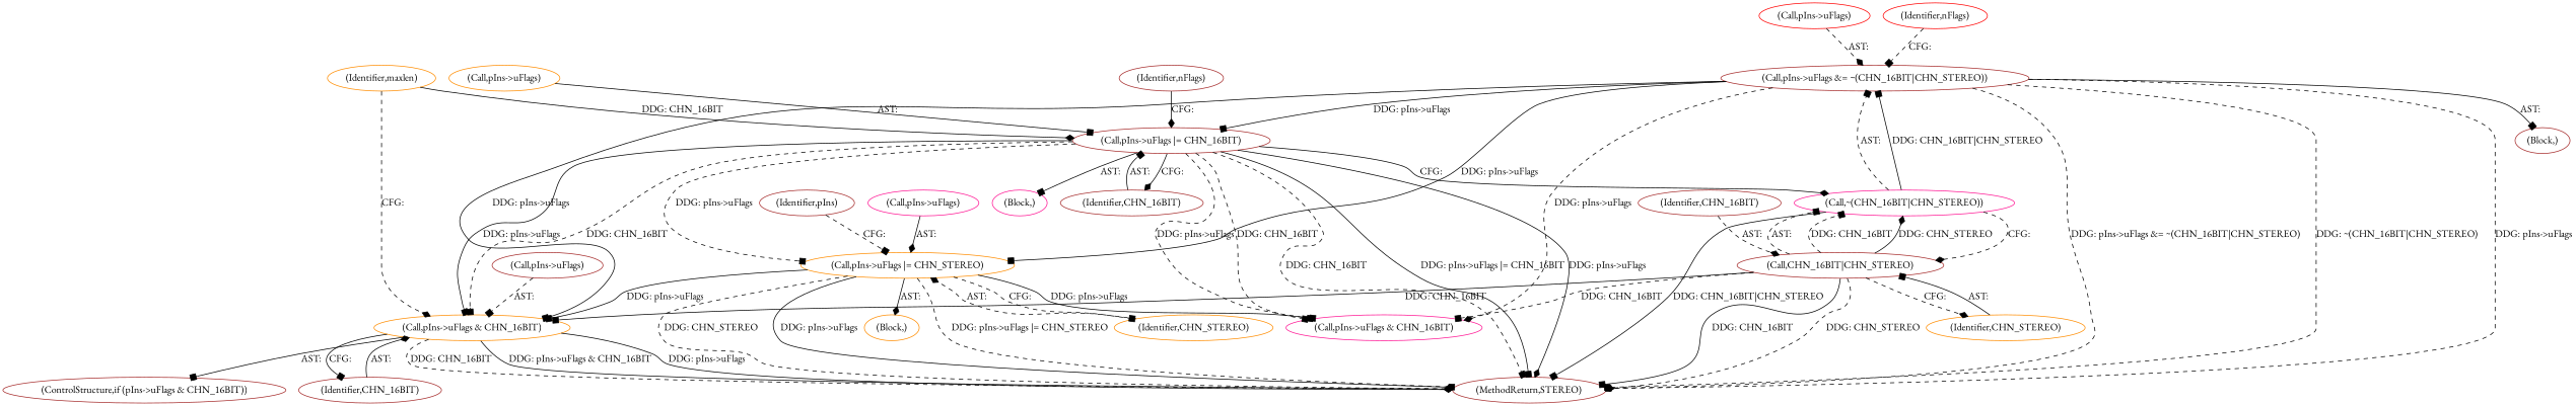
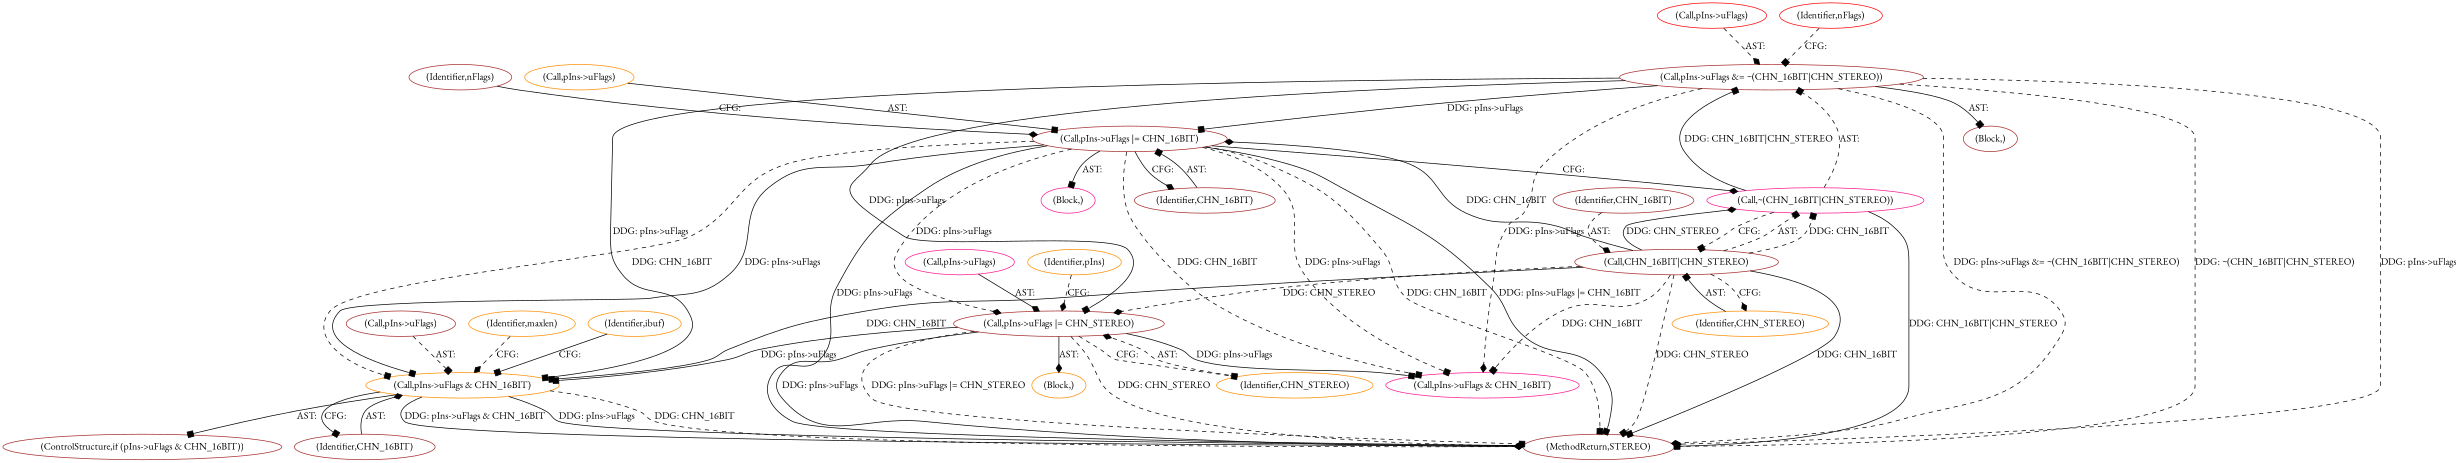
  digraph {
    fontname="EB Garamond"
    node [color=brown fontname="EB Garamond"]
    edge [arrowhead=box fontname="EB Garamond" style=solid]
    n1 [color=darkorange label="(Call,pIns->uFlags & CHN_16BIT)"]
    n2 [label="(ControlStructure,if (pIns->uFlags & CHN_16BIT))"]
    n3 [label="(Identifier,CHN_16BIT)"]
    n4 [label="(MethodReturn,STEREO)"]
    n5 [label="(Call,pIns->uFlags &= ~(CHN_16BIT|CHN_STEREO))"]
    n6 [label="(Call,pIns->uFlags |= CHN_16BIT)"]
-   n7 [color=darkorange label="(Call,pIns->uFlags |= CHN_STEREO)"]
+   n7 [label="(Call,pIns->uFlags |= CHN_STEREO)"]
    n8 [color=deeppink label="(Call,pIns->uFlags & CHN_16BIT)"]
    n9 [label="(Block,)"]
    n10 [color=deeppink label="(Call,~(CHN_16BIT|CHN_STEREO))"]
    n11 [label="(Call,CHN_16BIT|CHN_STEREO)"]
    n12 [color=deeppink label="(Block,)"]
    n13 [label="(Identifier,CHN_16BIT)"]
    n14 [color=darkorange label="(Identifier,CHN_STEREO)"]
    n15 [color=darkorange label="(Block,)"]
    n16 [color=darkorange label="(Identifier,CHN_STEREO)"]
    n17 [label="(Call,pIns->uFlags)"]
    n18 [color=red label="(Call,pIns->uFlags)"]
-   n19 [label="(Identifier,pIns)"]
+   n19 [color=darkorange label="(Identifier,pIns)"]
    n20 [label="(Identifier,nFlags)"]
    n21 [color=deeppink label="(Call,pIns->uFlags)"]
    n22 [color=darkorange label="(Identifier,maxlen)"]
    n23 [label="(Identifier,CHN_16BIT)"]
    n24 [color=darkorange label="(Call,pIns->uFlags)"]
    n25 [color=red label="(Identifier,nFlags)"]
+   n26 [color=darkorange label="(Identifier,ibuf)"]
    n1 -> n2 [label="AST: "]
    n1 -> n3 [label="CFG: "]
    n1 -> n4 [arrowhead=diamond label="DDG: CHN_16BIT" style=dashed]
    n1 -> n4 [arrowhead=diamond label="DDG: pIns->uFlags & CHN_16BIT"]
    n1 -> n4 [arrowhead=diamond label="DDG: pIns->uFlags"]
    n3 -> n1 [arrowhead=diamond label="AST: "]
    n5 -> n1 [label="DDG: pIns->uFlags"]
    n5 -> n4 [arrowhead=diamond label="DDG: pIns->uFlags &= ~(CHN_16BIT|CHN_STEREO)" style=dashed]
    n5 -> n4 [label="DDG: ~(CHN_16BIT|CHN_STEREO)" style=dashed]
    n5 -> n4 [arrowhead=diamond label="DDG: pIns->uFlags" style=dashed]
    n5 -> n6 [label="DDG: pIns->uFlags"]
    n5 -> n7 [label="DDG: pIns->uFlags"]
    n5 -> n8 [arrowhead=diamond label="DDG: pIns->uFlags" style=dashed]
    n5 -> n9 [label="AST: "]
    n6 -> n1 [label="DDG: pIns->uFlags"]
    n6 -> n1 [label="DDG: CHN_16BIT" style=dashed]
    n6 -> n4 [label="DDG: CHN_16BIT" style=dashed]
    n6 -> n4 [label="DDG: pIns->uFlags |= CHN_16BIT"]
    n6 -> n4 [arrowhead=diamond label="DDG: pIns->uFlags"]
-   n6 -> n7 [label="DDG: pIns->uFlags" style=dashed]
+   n6 -> n7 [arrowhead=diamond label="DDG: pIns->uFlags" style=dashed]
    n6 -> n8 [label="DDG: pIns->uFlags" style=dashed]
    n6 -> n8 [label="DDG: CHN_16BIT" style=dashed]
    n6 -> n10 [arrowhead=diamond label="CFG: "]
    n6 -> n12 [label="AST: "]
    n6 -> n13 [arrowhead=diamond label="CFG: "]
    n7 -> n1 [label="DDG: pIns->uFlags"]
    n7 -> n4 [label="DDG: pIns->uFlags |= CHN_STEREO" style=dashed]
    n7 -> n4 [arrowhead=diamond label="DDG: CHN_STEREO" style=dashed]
    n7 -> n4 [arrowhead=diamond label="DDG: pIns->uFlags"]
    n7 -> n8 [label="DDG: pIns->uFlags"]
    n7 -> n14 [label="CFG: " style=dashed]
    n7 -> n15 [arrowhead=diamond label="AST: "]
    n10 -> n4 [label="DDG: CHN_16BIT|CHN_STEREO"]
    n10 -> n5 [label="AST: " style=dashed]
    n10 -> n5 [label="DDG: CHN_16BIT|CHN_STEREO"]
-   n10 -> n11 [arrowhead=diamond label="CFG: " style=dashed]
+   n10 -> n11 [label="CFG: " style=dashed]
    n11 -> n1 [label="DDG: CHN_16BIT"]
    n11 -> n4 [label="DDG: CHN_STEREO" style=dashed]
    n11 -> n4 [label="DDG: CHN_16BIT"]
-   n22 -> n6 [arrowhead=diamond label="DDG: CHN_16BIT"]
+   n11 -> n6 [arrowhead=diamond label="DDG: CHN_16BIT"]
+   n11 -> n7 [arrowhead=diamond label="DDG: CHN_STEREO" style=dashed]
    n11 -> n8 [label="DDG: CHN_16BIT" style=dashed]
    n11 -> n10 [label="AST: " style=dashed]
    n11 -> n10 [label="DDG: CHN_16BIT" style=dashed]
    n11 -> n10 [arrowhead=diamond label="DDG: CHN_STEREO"]
    n11 -> n16 [arrowhead=diamond label="CFG: " style=dashed]
    n13 -> n6 [label="AST: "]
    n14 -> n7 [arrowhead=diamond label="AST: " style=dashed]
    n16 -> n11 [label="AST: "]
    n17 -> n1 [label="AST: " style=dashed]
    n18 -> n5 [arrowhead=diamond label="AST: " style=dashed]
-   n19 -> n7 [label="CFG: " style=dashed]
+   n19 -> n7 [arrowhead=diamond label="CFG: " style=dashed]
    n20 -> n6 [arrowhead=diamond label="CFG: "]
    n21 -> n7 [arrowhead=diamond label="AST: "]
    n22 -> n1 [arrowhead=diamond label="CFG: " style=dashed]
    n23 -> n11 [arrowhead=diamond label="AST: " style=dashed]
    n24 -> n6 [label="AST: "]
    n25 -> n5 [label="CFG: " style=dashed]
+   n26 -> n1 [label="CFG: "]
  }
